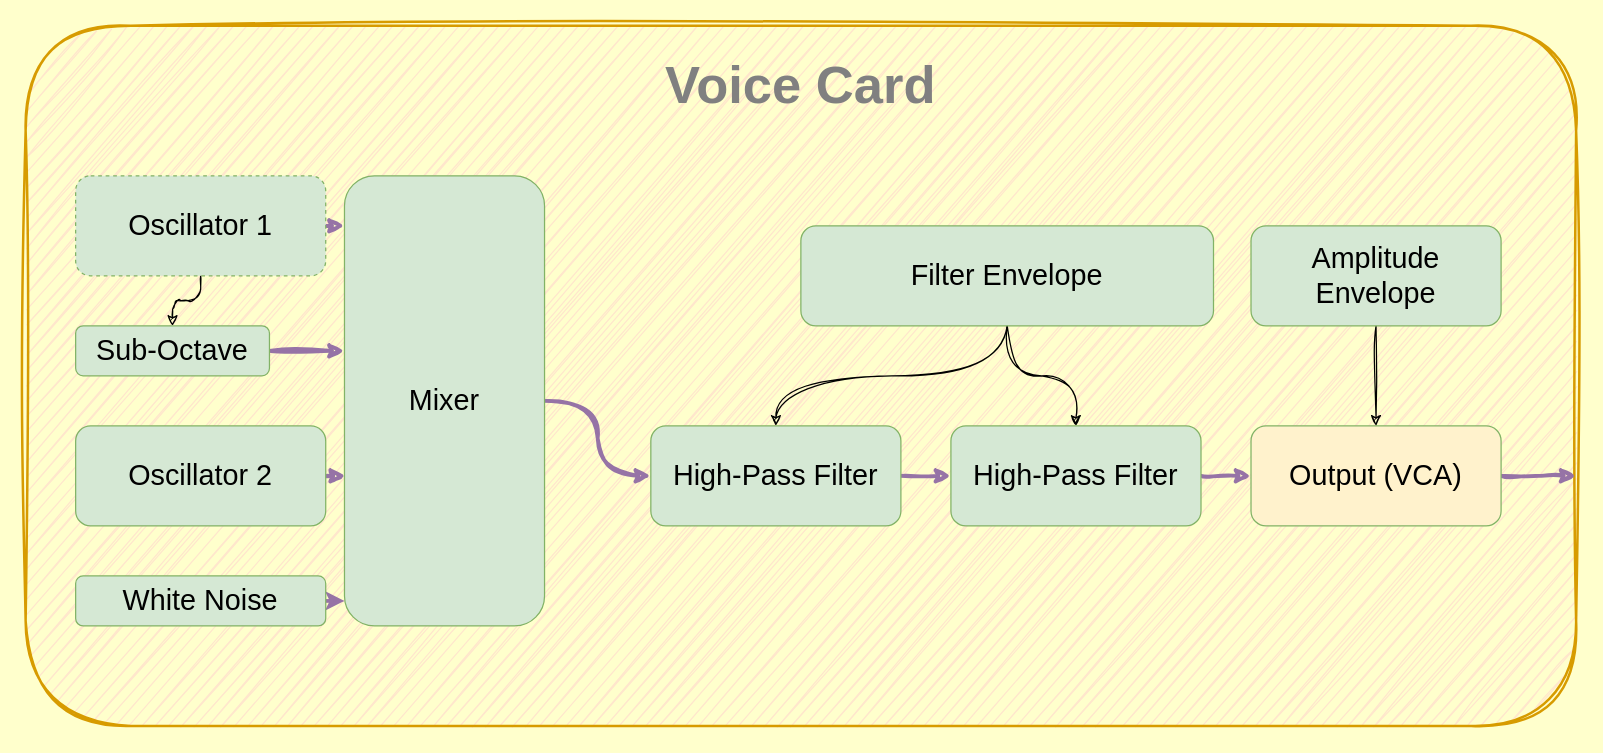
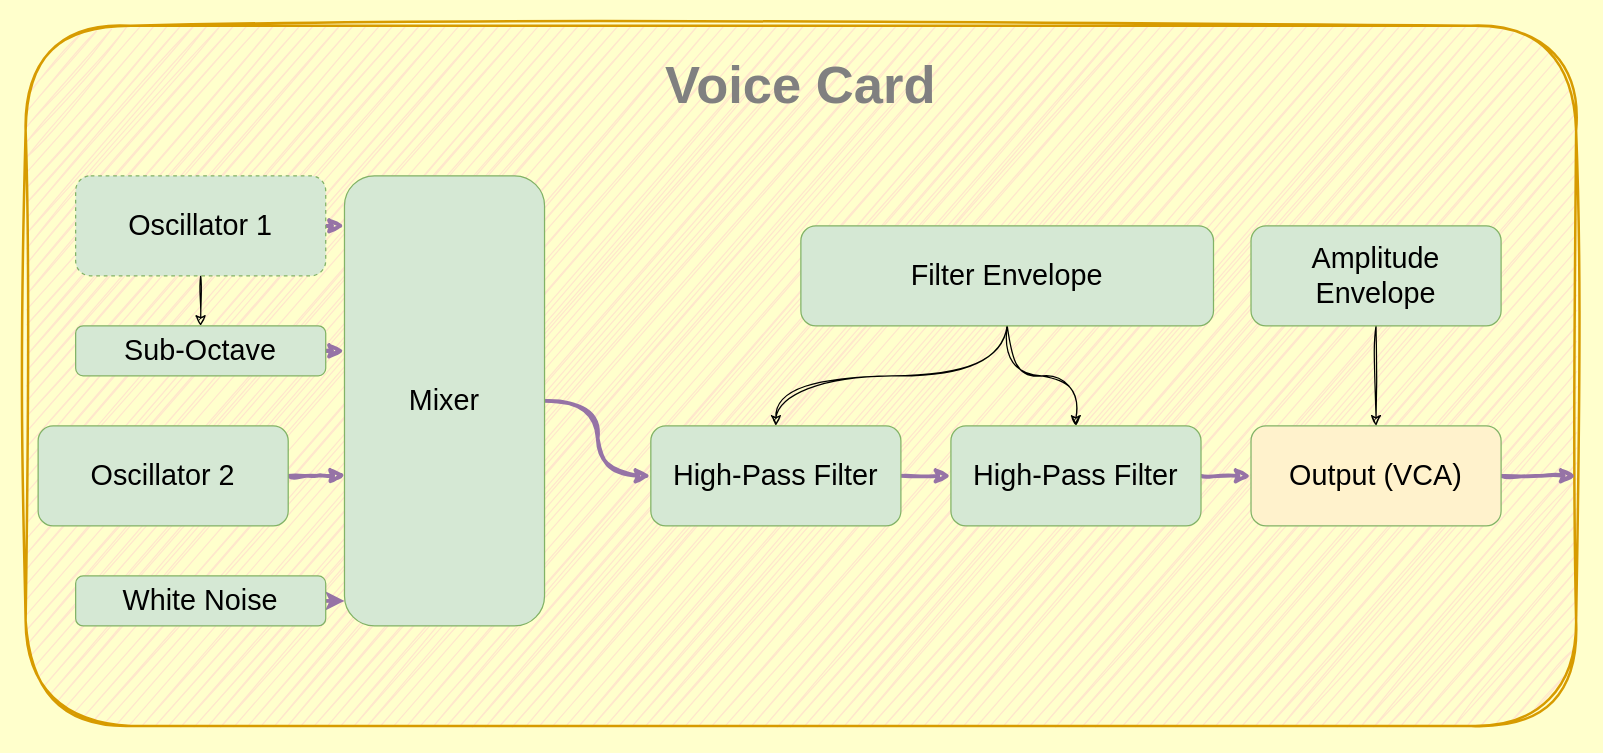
  <mxCell id="0" />
  <mxCell id="1" parent="0" />
  <mxCell id="2" value="&lt;h1&gt;&lt;span style=&quot;font-size: 42px; background-color: initial;&quot;&gt;Voice Card&lt;/span&gt;&lt;/h1&gt;" style="rounded=1;whiteSpace=wrap;html=1;fillColor=#ffe6cc;strokeColor=#d79b00;sketch=1;curveFitting=1;jiggle=2;strokeWidth=2;verticalAlign=top;labelBackgroundColor=none;labelBorderColor=none;fontColor=#808080;" vertex="1" parent="1"><mxGeometry x="20" y="20" width="1240" height="560" as="geometry" /></mxCell>
  <mxCell id="3" style="edgeStyle=orthogonalEdgeStyle;rounded=1;orthogonalLoop=1;jettySize=auto;html=1;exitX=0.5;exitY=1;exitDx=0;exitDy=0;entryX=0.5;entryY=0;entryDx=0;entryDy=0;sketch=1;curveFitting=1;jiggle=2;strokeWidth=1;" edge="1" parent="1" source="5" target="11"><mxGeometry relative="1" as="geometry" /></mxCell>
  <mxCell id="4" style="edgeStyle=orthogonalEdgeStyle;rounded=0;orthogonalLoop=1;jettySize=auto;html=1;exitX=1;exitY=0.5;exitDx=0;exitDy=0;entryX=0;entryY=0.111;entryDx=0;entryDy=0;entryPerimeter=0;strokeWidth=3;fillColor=#e1d5e7;strokeColor=#9673a6;sketch=1;curveFitting=1;jiggle=2;" edge="1" parent="1" source="5" target="9"><mxGeometry relative="1" as="geometry" /></mxCell>
  <mxCell id="5" value="Oscillator 1" style="rounded=1;whiteSpace=wrap;html=1;fillColor=#d5e8d4;strokeColor=#82b366;fontStyle=0;fontSize=23;dashed=1;" vertex="1" parent="1"><mxGeometry x="60" y="140" width="200" height="80" as="geometry" /></mxCell>
  <mxCell id="6" style="edgeStyle=orthogonalEdgeStyle;rounded=0;orthogonalLoop=1;jettySize=auto;html=1;exitX=1;exitY=0.5;exitDx=0;exitDy=0;entryX=0.006;entryY=0.665;entryDx=0;entryDy=0;entryPerimeter=0;strokeWidth=3;fillColor=#e1d5e7;strokeColor=#9673a6;sketch=1;curveFitting=1;jiggle=2;" edge="1" parent="1" source="7" target="9"><mxGeometry relative="1" as="geometry" /></mxCell>
- <mxCell id="7" value="Oscillator 2" style="rounded=1;whiteSpace=wrap;html=1;fillColor=#d5e8d4;strokeColor=#82b366;fontStyle=0;fontSize=23;" vertex="1" parent="1"><mxGeometry x="60" y="340" width="200" height="80" as="geometry" /></mxCell>
+ <mxCell id="7" value="Oscillator 2" style="rounded=1;whiteSpace=wrap;html=1;fillColor=#d5e8d4;strokeColor=#82b366;fontStyle=0;fontSize=23;" vertex="1" parent="1"><mxGeometry x="30" y="340" width="200" height="80" as="geometry" /></mxCell>
  <mxCell id="8" style="edgeStyle=orthogonalEdgeStyle;orthogonalLoop=1;jettySize=auto;html=1;entryX=0;entryY=0.5;entryDx=0;entryDy=0;fillColor=#e1d5e7;strokeColor=#9673a6;strokeWidth=3;sketch=1;curveFitting=1;jiggle=2;curved=1;" edge="1" parent="1" source="9" target="18"><mxGeometry relative="1" as="geometry" /></mxCell>
  <mxCell id="9" value="Mixer" style="rounded=1;whiteSpace=wrap;html=1;fillColor=#d5e8d4;strokeColor=#82b366;fontStyle=0;fontSize=23;" vertex="1" parent="1"><mxGeometry x="275" y="140" width="160" height="360" as="geometry" /></mxCell>
  <mxCell id="10" style="edgeStyle=orthogonalEdgeStyle;rounded=0;orthogonalLoop=1;jettySize=auto;html=1;exitX=1;exitY=0.5;exitDx=0;exitDy=0;entryX=0;entryY=0.389;entryDx=0;entryDy=0;entryPerimeter=0;fillColor=#e1d5e7;strokeColor=#9673a6;strokeWidth=3;sketch=1;curveFitting=1;jiggle=2;" edge="1" parent="1" source="11" target="9"><mxGeometry relative="1" as="geometry" /></mxCell>
- <mxCell id="11" value="Sub-Octave" style="rounded=1;whiteSpace=wrap;html=1;fillColor=#d5e8d4;strokeColor=#82b366;fontStyle=0;fontSize=23;" vertex="1" parent="1"><mxGeometry x="60" y="260" width="155" height="40" as="geometry" /></mxCell>
+ <mxCell id="11" value="Sub-Octave" style="rounded=1;whiteSpace=wrap;html=1;fillColor=#d5e8d4;strokeColor=#82b366;fontStyle=0;fontSize=23;" vertex="1" parent="1"><mxGeometry x="60" y="260" width="200" height="40" as="geometry" /></mxCell>
  <mxCell id="12" style="edgeStyle=orthogonalEdgeStyle;rounded=0;orthogonalLoop=1;jettySize=auto;html=1;exitX=1;exitY=0.5;exitDx=0;exitDy=0;entryX=0;entryY=0.944;entryDx=0;entryDy=0;entryPerimeter=0;strokeWidth=3;fillColor=#e1d5e7;strokeColor=#9673a6;" edge="1" parent="1" source="13" target="9"><mxGeometry relative="1" as="geometry" /></mxCell>
  <mxCell id="13" value="White Noise" style="rounded=1;whiteSpace=wrap;html=1;fillColor=#d5e8d4;strokeColor=#82b366;fontStyle=0;fontSize=23;" vertex="1" parent="1"><mxGeometry x="60" y="460" width="200" height="40" as="geometry" /></mxCell>
  <mxCell id="14" style="edgeStyle=orthogonalEdgeStyle;orthogonalLoop=1;jettySize=auto;html=1;exitX=0.5;exitY=1;exitDx=0;exitDy=0;sketch=1;curveFitting=1;jiggle=2;curved=1;" edge="1" parent="1" source="16" target="18"><mxGeometry relative="1" as="geometry" /></mxCell>
  <mxCell id="15" style="edgeStyle=orthogonalEdgeStyle;orthogonalLoop=1;jettySize=auto;html=1;exitX=0.5;exitY=1;exitDx=0;exitDy=0;sketch=1;curveFitting=1;jiggle=2;curved=1;" edge="1" parent="1" source="16" target="20"><mxGeometry relative="1" as="geometry" /></mxCell>
  <mxCell id="16" value="Filter Envelope" style="rounded=1;whiteSpace=wrap;html=1;fillColor=#d5e8d4;strokeColor=#82b366;fontStyle=0;fontSize=23;" vertex="1" parent="1"><mxGeometry x="640" y="180" width="330" height="80" as="geometry" /></mxCell>
  <mxCell id="17" style="edgeStyle=orthogonalEdgeStyle;rounded=0;orthogonalLoop=1;jettySize=auto;html=1;exitX=1;exitY=0.5;exitDx=0;exitDy=0;entryX=0;entryY=0.5;entryDx=0;entryDy=0;fillColor=#e1d5e7;strokeColor=#9673a6;strokeWidth=3;sketch=1;curveFitting=1;jiggle=2;" edge="1" parent="1" source="18" target="20"><mxGeometry relative="1" as="geometry" /></mxCell>
  <mxCell id="18" value="High-Pass Filter" style="rounded=1;whiteSpace=wrap;html=1;fillColor=#d5e8d4;strokeColor=#82b366;fontStyle=0;fontSize=23;" vertex="1" parent="1"><mxGeometry x="520" y="340" width="200" height="80" as="geometry" /></mxCell>
  <mxCell id="19" style="edgeStyle=orthogonalEdgeStyle;rounded=0;orthogonalLoop=1;jettySize=auto;html=1;exitX=1;exitY=0.5;exitDx=0;exitDy=0;entryX=0;entryY=0.5;entryDx=0;entryDy=0;fillColor=#e1d5e7;strokeColor=#9673a6;strokeWidth=3;sketch=1;curveFitting=1;jiggle=2;" edge="1" parent="1" source="20" target="22"><mxGeometry relative="1" as="geometry" /></mxCell>
  <mxCell id="20" value="High-Pass Filter" style="rounded=1;whiteSpace=wrap;html=1;fillColor=#d5e8d4;strokeColor=#82b366;fontStyle=0;fontSize=23;" vertex="1" parent="1"><mxGeometry x="760" y="340" width="200" height="80" as="geometry" /></mxCell>
  <mxCell id="21" style="edgeStyle=orthogonalEdgeStyle;rounded=0;orthogonalLoop=1;jettySize=auto;html=1;exitX=1;exitY=0.5;exitDx=0;exitDy=0;fillColor=#e1d5e7;strokeColor=#9673a6;strokeWidth=3;sketch=1;curveFitting=1;jiggle=2;" edge="1" parent="1" source="22"><mxGeometry relative="1" as="geometry"><mxPoint x="1260" y="380" as="targetPoint" /></mxGeometry></mxCell>
  <mxCell id="22" value="Output (VCA)" style="rounded=1;whiteSpace=wrap;html=1;fillColor=#fff2cc;strokeColor=#82b366;fontStyle=0;fontSize=23;" vertex="1" parent="1"><mxGeometry x="1000" y="340" width="200" height="80" as="geometry" /></mxCell>
  <mxCell id="23" style="edgeStyle=orthogonalEdgeStyle;rounded=0;orthogonalLoop=1;jettySize=auto;html=1;exitX=0.5;exitY=1;exitDx=0;exitDy=0;sketch=1;curveFitting=1;jiggle=2;" edge="1" parent="1" source="24" target="22"><mxGeometry relative="1" as="geometry" /></mxCell>
  <mxCell id="24" value="Amplitude Envelope" style="rounded=1;whiteSpace=wrap;html=1;fillColor=#d5e8d4;strokeColor=#82b366;fontStyle=0;fontSize=23;" vertex="1" parent="1"><mxGeometry x="1000" y="180" width="200" height="80" as="geometry" /></mxCell>
